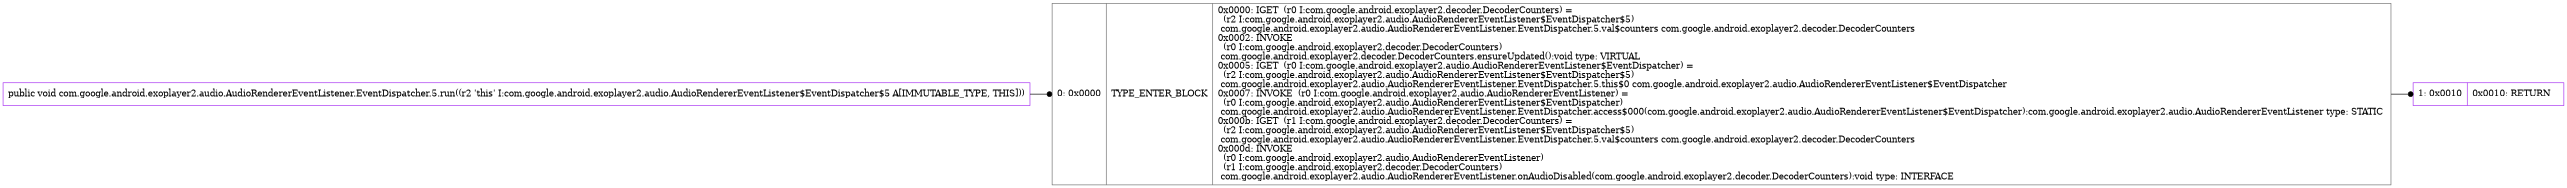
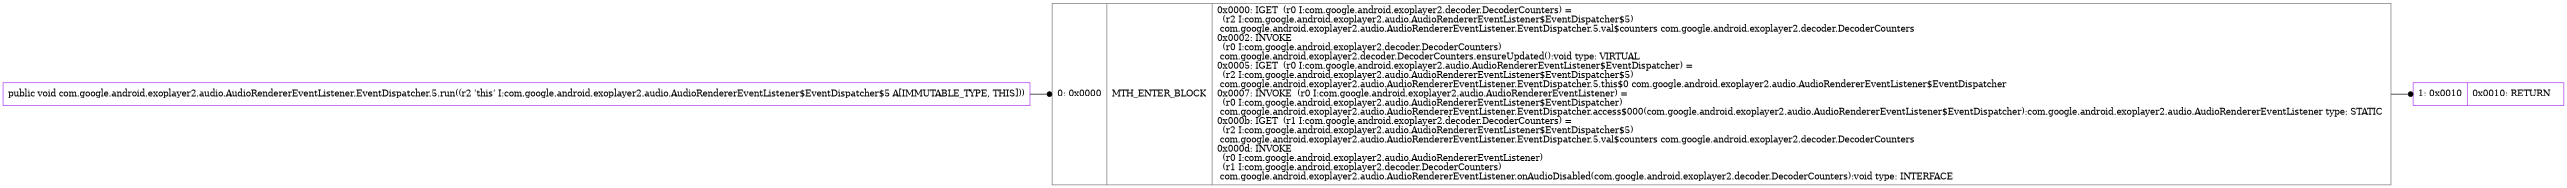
  digraph {
    rankdir=LR
    node [shape=record color=purple]
    edge [arrowhead=dot]
-   n1 [label="{0\:\ 0x0000|TYPE_ENTER_BLOCK\l|0x0000: IGET  (r0 I:com.google.android.exoplayer2.decoder.DecoderCounters) = \l  (r2 I:com.google.android.exoplayer2.audio.AudioRendererEventListener$EventDispatcher$5)\l com.google.android.exoplayer2.audio.AudioRendererEventListener.EventDispatcher.5.val$counters com.google.android.exoplayer2.decoder.DecoderCounters \l0x0002: INVOKE  \l  (r0 I:com.google.android.exoplayer2.decoder.DecoderCounters)\l com.google.android.exoplayer2.decoder.DecoderCounters.ensureUpdated():void type: VIRTUAL \l0x0005: IGET  (r0 I:com.google.android.exoplayer2.audio.AudioRendererEventListener$EventDispatcher) = \l  (r2 I:com.google.android.exoplayer2.audio.AudioRendererEventListener$EventDispatcher$5)\l com.google.android.exoplayer2.audio.AudioRendererEventListener.EventDispatcher.5.this$0 com.google.android.exoplayer2.audio.AudioRendererEventListener$EventDispatcher \l0x0007: INVOKE  (r0 I:com.google.android.exoplayer2.audio.AudioRendererEventListener) = \l  (r0 I:com.google.android.exoplayer2.audio.AudioRendererEventListener$EventDispatcher)\l com.google.android.exoplayer2.audio.AudioRendererEventListener.EventDispatcher.access$000(com.google.android.exoplayer2.audio.AudioRendererEventListener$EventDispatcher):com.google.android.exoplayer2.audio.AudioRendererEventListener type: STATIC \l0x000b: IGET  (r1 I:com.google.android.exoplayer2.decoder.DecoderCounters) = \l  (r2 I:com.google.android.exoplayer2.audio.AudioRendererEventListener$EventDispatcher$5)\l com.google.android.exoplayer2.audio.AudioRendererEventListener.EventDispatcher.5.val$counters com.google.android.exoplayer2.decoder.DecoderCounters \l0x000d: INVOKE  \l  (r0 I:com.google.android.exoplayer2.audio.AudioRendererEventListener)\l  (r1 I:com.google.android.exoplayer2.decoder.DecoderCounters)\l com.google.android.exoplayer2.audio.AudioRendererEventListener.onAudioDisabled(com.google.android.exoplayer2.decoder.DecoderCounters):void type: INTERFACE \l}" color=gray40]
+   n1 [label="{0\:\ 0x0000|MTH_ENTER_BLOCK\l|0x0000: IGET  (r0 I:com.google.android.exoplayer2.decoder.DecoderCounters) = \l  (r2 I:com.google.android.exoplayer2.audio.AudioRendererEventListener$EventDispatcher$5)\l com.google.android.exoplayer2.audio.AudioRendererEventListener.EventDispatcher.5.val$counters com.google.android.exoplayer2.decoder.DecoderCounters \l0x0002: INVOKE  \l  (r0 I:com.google.android.exoplayer2.decoder.DecoderCounters)\l com.google.android.exoplayer2.decoder.DecoderCounters.ensureUpdated():void type: VIRTUAL \l0x0005: IGET  (r0 I:com.google.android.exoplayer2.audio.AudioRendererEventListener$EventDispatcher) = \l  (r2 I:com.google.android.exoplayer2.audio.AudioRendererEventListener$EventDispatcher$5)\l com.google.android.exoplayer2.audio.AudioRendererEventListener.EventDispatcher.5.this$0 com.google.android.exoplayer2.audio.AudioRendererEventListener$EventDispatcher \l0x0007: INVOKE  (r0 I:com.google.android.exoplayer2.audio.AudioRendererEventListener) = \l  (r0 I:com.google.android.exoplayer2.audio.AudioRendererEventListener$EventDispatcher)\l com.google.android.exoplayer2.audio.AudioRendererEventListener.EventDispatcher.access$000(com.google.android.exoplayer2.audio.AudioRendererEventListener$EventDispatcher):com.google.android.exoplayer2.audio.AudioRendererEventListener type: STATIC \l0x000b: IGET  (r1 I:com.google.android.exoplayer2.decoder.DecoderCounters) = \l  (r2 I:com.google.android.exoplayer2.audio.AudioRendererEventListener$EventDispatcher$5)\l com.google.android.exoplayer2.audio.AudioRendererEventListener.EventDispatcher.5.val$counters com.google.android.exoplayer2.decoder.DecoderCounters \l0x000d: INVOKE  \l  (r0 I:com.google.android.exoplayer2.audio.AudioRendererEventListener)\l  (r1 I:com.google.android.exoplayer2.decoder.DecoderCounters)\l com.google.android.exoplayer2.audio.AudioRendererEventListener.onAudioDisabled(com.google.android.exoplayer2.decoder.DecoderCounters):void type: INTERFACE \l}" color=gray40]
    n2 [label="{1\:\ 0x0010|0x0010: RETURN   \l}"]
    n3 [label="{public void com.google.android.exoplayer2.audio.AudioRendererEventListener.EventDispatcher.5.run((r2 'this' I:com.google.android.exoplayer2.audio.AudioRendererEventListener$EventDispatcher$5 A[IMMUTABLE_TYPE, THIS])) }"]
    n1 -> n2
    n3 -> n1
  }
